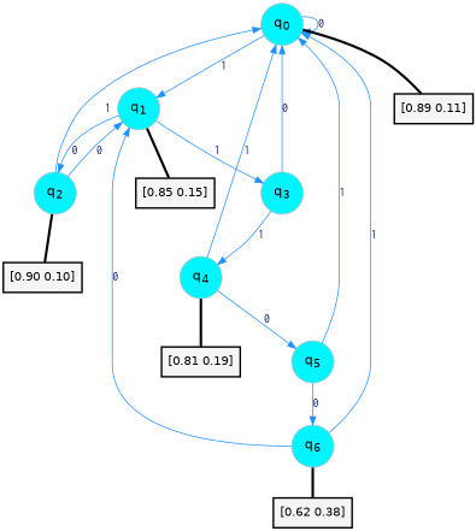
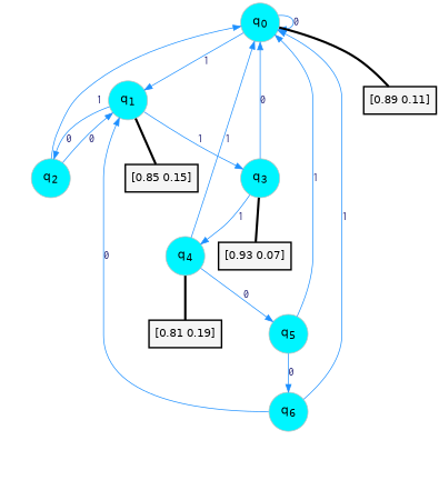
  digraph {
    rankdir=TD
    node [color=gray fillcolor=turquoise1 fontcolor=black fontname=Helvetica fontsize=16 fontweight=bold shape=circle style=filled]
    edge [arrowsize=1 color=dodgerblue1 fontcolor=midnightblue fontname=courier fontweight=bold penwidth=1 style=solid weight=20]
    n1 [label=<q<SUB>0</SUB>>]
    n2 [label=<q<SUB>1</SUB>>]
    n3 [color=black fillcolor=whitesmoke fontsize=14 label="[0.89 0.11]" penwidth=2 shape=box]
    n4 [label=<q<SUB>2</SUB>>]
    n5 [label=<q<SUB>3</SUB>>]
    n6 [color=black fillcolor=whitesmoke fontsize=14 label="[0.85 0.15]" penwidth=2 shape=box]
-   n7 [color=black fillcolor=whitesmoke fontsize=14 label="[0.90 0.10]" penwidth=2 shape=box]
    n8 [label=<q<SUB>4</SUB>>]
+   n9 [color=black fillcolor=whitesmoke fontsize=14 label="[0.93 0.07]" penwidth=2 shape=box]
    n10 [label=<q<SUB>5</SUB>>]
    n11 [color=black fillcolor=whitesmoke fontsize=14 label="[0.81 0.19]" penwidth=2 shape=box]
    n12 [label=<q<SUB>6</SUB>>]
-   n13 [color=black fillcolor=whitesmoke fontsize=14 label="[0.62 0.38]" penwidth=2 shape=box]
    n1 -> n1 [label=0]
    n1 -> n2 [label=1]
    n1 -> n3 [arrowhead=none color=black penwidth=3]
    n2 -> n4 [label=0]
    n2 -> n5 [label=1]
    n2 -> n6 [arrowhead=none color=black penwidth=3]
    n4 -> n1 [label=1]
    n4 -> n2 [label=0]
-   n4 -> n7 [arrowhead=none color=black penwidth=3]
    n5 -> n1 [label=0]
    n5 -> n8 [label=1]
+   n5 -> n9 [arrowhead=none color=black penwidth=3]
    n8 -> n1 [label=1]
    n8 -> n10 [label=0]
    n8 -> n11 [arrowhead=none color=black penwidth=3]
    n10 -> n1 [label=1]
    n10 -> n12 [label=0]
    n12 -> n1 [label=1]
    n12 -> n2 [label=0]
-   n12 -> n13 [arrowhead=none color=black penwidth=3]
  }
